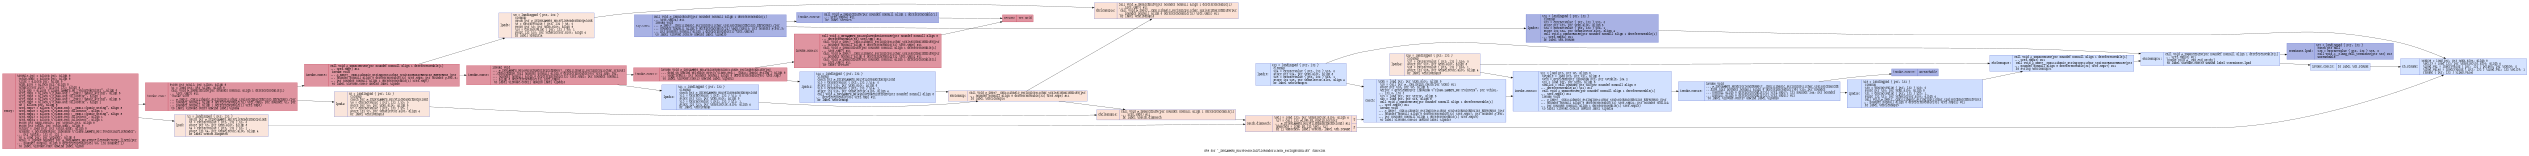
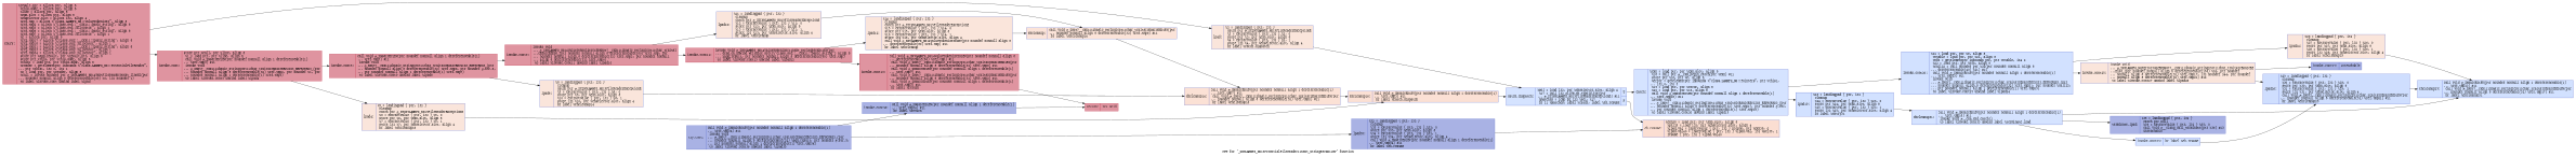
  digraph {
    fontname="Courier Prime"
    label="CFG for '_ZN9LAMMPS_NS19PotentialFileReader11next_stringB5cxx11Ev' function"
    rankdir=LR
    node [color="#3d50c3ff" fillcolor="#b70d2870" fontname="Courier Prime" shape=record style=filled]
    edge [fontname="Courier Prime"]
    n1 [color="#b70d28ff" label="{entry:\l|  %result.ptr = alloca ptr, align 8\l  %this.addr = alloca ptr, align 8\l  %line = alloca ptr, align 8\l  %exn.slot = alloca ptr, align 8\l  %ehselector.slot = alloca i32, align 4\l  %ref.tmp = alloca %\"class.LAMMPS_NS::ValueTokenizer\", align 8\l  %ref.tmp2 = alloca %\"class.std::__cxx11::basic_string\", align 8\l  %ref.tmp3 = alloca %\"class.std::allocator\", align 1\l  %ref.tmp6 = alloca %\"class.std::__cxx11::basic_string\", align 8\l  %ref.tmp7 = alloca %\"class.std::allocator\", align 1\l  %e = alloca ptr, align 8\l  %ref.tmp17 = alloca %\"class.std::__cxx11::basic_string\", align 8\l  %ref.tmp18 = alloca %\"class.std::allocator\", align 1\l  %ref.tmp21 = alloca %\"class.std::__cxx11::basic_string\", align 8\l  %ref.tmp23 = alloca %\"class.std::allocator\", align 1\l  %ref.tmp34 = alloca %\"class.std::allocator\", align 1\l  store ptr %agg.result, ptr %result.ptr, align 8\l  store ptr %this, ptr %this.addr, align 8\l  %this1 = load ptr, ptr %this.addr, align 8\l  %reader = getelementptr inbounds %\"class.LAMMPS_NS::PotentialFileReader\",\l... ptr %this1, i32 0, i32 1\l  %0 = load ptr, ptr %reader, align 8\l  %call = invoke noundef ptr @_ZN9LAMMPS_NS14TextFileReader9next_lineEi(ptr\l... noundef nonnull align 8 dereferenceable(65) %0, i32 noundef 1)\l          to label %invoke.cont unwind label %lpad\l}"]
    n2 [color="#b70d28ff" label="{invoke.cont:\l|  store ptr %call, ptr %line, align 8\l  %1 = load ptr, ptr %line, align 8\l  call void @_ZNSaIcEC1Ev(ptr noundef nonnull align 1 dereferenceable(1)\l... %ref.tmp3) #11\l  invoke void\l... @_ZNSt7__cxx1112basic_stringIcSt11char_traitsIcESaIcEEC2IS3_EEPKcRKS3_(ptr\l... noundef nonnull align 8 dereferenceable(32) %ref.tmp2, ptr noundef %1, ptr\l... noundef nonnull align 1 dereferenceable(1) %ref.tmp3)\l          to label %invoke.cont5 unwind label %lpad4\l}"]
    n3 [fillcolor="#f4c5ad70" label="{lpad:\l|  %2 = landingpad \{ ptr, i32 \}\l          catch ptr @_ZTIN9LAMMPS_NS19FileReaderExceptionE\l  %3 = extractvalue \{ ptr, i32 \} %2, 0\l  store ptr %3, ptr %exn.slot, align 8\l  %4 = extractvalue \{ ptr, i32 \} %2, 1\l  store i32 %4, ptr %ehselector.slot, align 4\l  br label %catch.dispatch\l}"]
    n4 [color="#b70d28ff" label="{invoke.cont5:\l|  call void @_ZNSaIcEC1Ev(ptr noundef nonnull align 1 dereferenceable(1)\l... %ref.tmp7) #11\l  invoke void\l... @_ZNSt7__cxx1112basic_stringIcSt11char_traitsIcESaIcEEC2IS3_EEPKcRKS3_(ptr\l... noundef nonnull align 8 dereferenceable(32) %ref.tmp6, ptr noundef @.str.6,\l... ptr noundef nonnull align 1 dereferenceable(1) %ref.tmp7)\l          to label %invoke.cont9 unwind label %lpad8\l}"]
    n5 [fillcolor="#f4c5ad70" label="{lpad4:\l|  %5 = landingpad \{ ptr, i32 \}\l          cleanup\l          catch ptr @_ZTIN9LAMMPS_NS19FileReaderExceptionE\l  %6 = extractvalue \{ ptr, i32 \} %5, 0\l  store ptr %6, ptr %exn.slot, align 8\l  %7 = extractvalue \{ ptr, i32 \} %5, 1\l  store i32 %7, ptr %ehselector.slot, align 4\l  br label %ehcleanup16\l}"]
-   n6 [fillcolor="#f7b59970" label="{catch.dispatch:\l|  %sel = load i32, ptr %ehselector.slot, align 4\l  %17 = call i32 @llvm.eh.typeid.for(ptr\l... @_ZTIN9LAMMPS_NS19FileReaderExceptionE) #11\l  %matches = icmp eq i32 %sel, %17\l  br i1 %matches, label %catch, label %eh.resume\l|{<s0>T|<s1>F}}"]
+   n6 [fillcolor="#a1c0ff70" label="{catch.dispatch:\l|  %sel = load i32, ptr %ehselector.slot, align 4\l  %17 = call i32 @llvm.eh.typeid.for(ptr\l... @_ZTIN9LAMMPS_NS19FileReaderExceptionE) #11\l  %matches = icmp eq i32 %sel, %17\l  br i1 %matches, label %catch, label %eh.resume\l|{<s0>T|<s1>F}}"]
    n7 [color="#b70d28ff" label="{invoke.cont9:\l|  invoke void\l... @_ZN9LAMMPS_NS14ValueTokenizerC1ERKNSt7__cxx1112basic_stringIcSt11char_traitsI\l...cESaIcEEES8_(ptr noundef nonnull align 8 dereferenceable(80) %ref.tmp, ptr\l... noundef nonnull align 8 dereferenceable(32) %ref.tmp2, ptr noundef nonnull\l... align 8 dereferenceable(32) %ref.tmp6)\l          to label %invoke.cont11 unwind label %lpad10\l}"]
-   n8 [fillcolor="#f4c5ad70" label="{lpad8:\l|  %8 = landingpad \{ ptr, i32 \}\l          cleanup\l          catch ptr @_ZTIN9LAMMPS_NS19FileReaderExceptionE\l  %9 = extractvalue \{ ptr, i32 \} %8, 0\l  store ptr %9, ptr %exn.slot, align 8\l  %10 = extractvalue \{ ptr, i32 \} %8, 1\l  store i32 %10, ptr %ehselector.slot, align 4\l  br label %begin14\l}"]
+   n8 [fillcolor="#f4c5ad70" label="{lpad8:\l|  %8 = landingpad \{ ptr, i32 \}\l          cleanup\l          catch ptr @_ZTIN9LAMMPS_NS19FileReaderExceptionE\l  %9 = extractvalue \{ ptr, i32 \} %8, 0\l  store ptr %9, ptr %exn.slot, align 8\l  %10 = extractvalue \{ ptr, i32 \} %8, 1\l  store i32 %10, ptr %ehselector.slot, align 4\l  br label %ehcleanup14\l}"]
    n9 [fillcolor="#f7b99e70" label="{ehcleanup16:\l|  call void @_ZNSaIcED1Ev(ptr noundef nonnull align 1 dereferenceable(1)\l... %ref.tmp3) #11\l  br label %catch.dispatch\l}"]
    n10 [fillcolor="#a1c0ff70" label="{catch:\l|  %exn = load ptr, ptr %exn.slot, align 8\l  %18 = call ptr @__cxa_begin_catch(ptr %exn) #11\l  store ptr %18, ptr %e, align 8\l  %error = getelementptr inbounds %\"class.LAMMPS_NS::Pointers\", ptr %this1,\l... i32 0, i32 3\l  %19 = load ptr, ptr %error, align 8\l  %20 = load ptr, ptr %19, align 8\l  call void @_ZNSaIcEC1Ev(ptr noundef nonnull align 1 dereferenceable(1)\l... %ref.tmp18) #11\l  invoke void\l... @_ZNSt7__cxx1112basic_stringIcSt11char_traitsIcESaIcEEC2IS3_EEPKcRKS3_(ptr\l... noundef nonnull align 8 dereferenceable(32) %ref.tmp17, ptr noundef @.str,\l... ptr noundef nonnull align 1 dereferenceable(1) %ref.tmp18)\l          to label %invoke.cont20 unwind label %lpad19\l}"]
-   n11 [fillcolor="#a1c0ff70" label="{eh.resume:\l|  %exn38 = load ptr, ptr %exn.slot, align 8\l  %sel39 = load i32, ptr %ehselector.slot, align 4\l  %lpad.val = insertvalue \{ ptr, i32 \} poison, ptr %exn38, 0\l  %lpad.val40 = insertvalue \{ ptr, i32 \} %lpad.val, i32 %sel39, 1\l  resume \{ ptr, i32 \} %lpad.val40\l}"]
+   n11 [fillcolor="#f7b59970" label="{eh.resume:\l|  %exn38 = load ptr, ptr %exn.slot, align 8\l  %sel39 = load i32, ptr %ehselector.slot, align 4\l  %lpad.val = insertvalue \{ ptr, i32 \} poison, ptr %exn38, 0\l  %lpad.val40 = insertvalue \{ ptr, i32 \} %lpad.val, i32 %sel39, 1\l  resume \{ ptr, i32 \} %lpad.val40\l}"]
    n12 [color="#b70d28ff" label="{invoke.cont11:\l|  invoke void @_ZN9LAMMPS_NS14ValueTokenizer11next_stringB5cxx11Ev(ptr\l... dead_on_unwind writable sret(%\"class.std::__cxx11::basic_string\") align 8\l... %agg.result, ptr noundef nonnull align 8 dereferenceable(80) %ref.tmp)\l          to label %invoke.cont13 unwind label %lpad12\l}"]
-   n13 [fillcolor="#93b5fe70" label="{lpad10:\l|  %11 = landingpad \{ ptr, i32 \}\l          cleanup\l          catch ptr @_ZTIN9LAMMPS_NS19FileReaderExceptionE\l  %12 = extractvalue \{ ptr, i32 \} %11, 0\l  store ptr %12, ptr %exn.slot, align 8\l  %13 = extractvalue \{ ptr, i32 \} %11, 1\l  store i32 %13, ptr %ehselector.slot, align 4\l  br label %ehcleanup\l}"]
+   n13 [fillcolor="#f4c5ad70" label="{lpad10:\l|  %11 = landingpad \{ ptr, i32 \}\l          cleanup\l          catch ptr @_ZTIN9LAMMPS_NS19FileReaderExceptionE\l  %12 = extractvalue \{ ptr, i32 \} %11, 0\l  store ptr %12, ptr %exn.slot, align 8\l  %13 = extractvalue \{ ptr, i32 \} %11, 1\l  store i32 %13, ptr %ehselector.slot, align 4\l  br label %ehcleanup\l}"]
    n14 [fillcolor="#f7bca170" label="{ehcleanup14:\l|  call void @_ZNSaIcED1Ev(ptr noundef nonnull align 1 dereferenceable(1)\l... %ref.tmp7) #11\l  call void @_ZNSt7__cxx1112basic_stringIcSt11char_traitsIcESaIcEED1Ev(ptr\l... noundef nonnull align 8 dereferenceable(32) %ref.tmp2) #11\l  br label %ehcleanup16\l}"]
    n15 [color="#b70d28ff" label="{invoke.cont13:\l|  call void @_ZN9LAMMPS_NS14ValueTokenizerD2Ev(ptr noundef nonnull align 8\l... dereferenceable(80) %ref.tmp) #11\l  call void @_ZNSt7__cxx1112basic_stringIcSt11char_traitsIcESaIcEED1Ev(ptr\l... noundef nonnull align 8 dereferenceable(32) %ref.tmp6) #11\l  call void @_ZNSaIcED1Ev(ptr noundef nonnull align 1 dereferenceable(1)\l... %ref.tmp7) #11\l  call void @_ZNSt7__cxx1112basic_stringIcSt11char_traitsIcESaIcEED1Ev(ptr\l... noundef nonnull align 8 dereferenceable(32) %ref.tmp2) #11\l  call void @_ZNSaIcED1Ev(ptr noundef nonnull align 1 dereferenceable(1)\l... %ref.tmp3) #11\l  br label %return\l}"]
-   n16 [fillcolor="#93b5fe70" label="{lpad12:\l|  %14 = landingpad \{ ptr, i32 \}\l          cleanup\l          catch ptr @_ZTIN9LAMMPS_NS19FileReaderExceptionE\l  %15 = extractvalue \{ ptr, i32 \} %14, 0\l  store ptr %15, ptr %exn.slot, align 8\l  %16 = extractvalue \{ ptr, i32 \} %14, 1\l  store i32 %16, ptr %ehselector.slot, align 4\l  call void @_ZN9LAMMPS_NS14ValueTokenizerD2Ev(ptr noundef nonnull align 8\l... dereferenceable(80) %ref.tmp) #11\l  br label %ehcleanup\l}"]
+   n16 [fillcolor="#f4c5ad70" label="{lpad12:\l|  %14 = landingpad \{ ptr, i32 \}\l          cleanup\l          catch ptr @_ZTIN9LAMMPS_NS19FileReaderExceptionE\l  %15 = extractvalue \{ ptr, i32 \} %14, 0\l  store ptr %15, ptr %exn.slot, align 8\l  %16 = extractvalue \{ ptr, i32 \} %14, 1\l  store i32 %16, ptr %ehselector.slot, align 4\l  call void @_ZN9LAMMPS_NS14ValueTokenizerD2Ev(ptr noundef nonnull align 8\l... dereferenceable(80) %ref.tmp) #11\l  br label %ehcleanup\l}"]
    n17 [fillcolor="#f6bfa670" label="{ehcleanup:\l|  call void @_ZNSt7__cxx1112basic_stringIcSt11char_traitsIcESaIcEED1Ev(ptr\l... noundef nonnull align 8 dereferenceable(32) %ref.tmp6) #11\l  br label %ehcleanup14\l}"]
    n18 [color="#b70d28ff" label="{return:\l|  ret void\l}"]
    n19 [fillcolor="#9abbff70" label="{invoke.cont20:\l|  %21 = load ptr, ptr %e, align 8\l  %vtable = load ptr, ptr %21, align 8\l  %vfn = getelementptr inbounds ptr, ptr %vtable, i64 2\l  %22 = load ptr, ptr %vfn, align 8\l  %call22 = call noundef ptr %22(ptr noundef nonnull align 8\l... dereferenceable(40) %21) #11\l  call void @_ZNSaIcEC1Ev(ptr noundef nonnull align 1 dereferenceable(1)\l... %ref.tmp23) #11\l  invoke void\l... @_ZNSt7__cxx1112basic_stringIcSt11char_traitsIcESaIcEEC2IS3_EEPKcRKS3_(ptr\l... noundef nonnull align 8 dereferenceable(32) %ref.tmp21, ptr noundef %call22,\l... ptr noundef nonnull align 1 dereferenceable(1) %ref.tmp23)\l          to label %invoke.cont25 unwind label %lpad24\l}"]
-   n20 [fillcolor="#9abbff70" label="{lpad19:\l|  %23 = landingpad \{ ptr, i32 \}\l          cleanup\l  %24 = extractvalue \{ ptr, i32 \} %23, 0\l  store ptr %24, ptr %exn.slot, align 8\l  %25 = extractvalue \{ ptr, i32 \} %23, 1\l  store i32 %25, ptr %ehselector.slot, align 4\l  br label %ehcleanup31\l}"]
-   n21 [fillcolor="#93b5fe70" label="{invoke.cont25:\l|  invoke void\l... @_ZN9LAMMPS_NS5Error3oneERKNSt7__cxx1112basic_stringIcSt11char_traitsIcESaIcEE\l...EiS8_(ptr noundef nonnull align 8 dereferenceable(196) %20, ptr noundef\l... nonnull align 8 dereferenceable(32) %ref.tmp17, i32 noundef 244, ptr noundef\l... nonnull align 8 dereferenceable(32) %ref.tmp21) #12\l          to label %invoke.cont27 unwind label %lpad26\l}"]
+   n20 [fillcolor="#9abbff70" label="{lpad19:\l|  %23 = landingpad \{ ptr, i32 \}\l          cleanup\l  %24 = extractvalue \{ ptr, i32 \} %23, 0\l  store ptr %24, ptr %exn.slot, align 8\l  %25 = extractvalue \{ ptr, i32 \} %23, 1\l  store i32 %25, ptr %ehselector.slot, align 4\l  br label %entry31\l}"]
+   n21 [fillcolor="#f4c5ad70" label="{invoke.cont25:\l|  invoke void\l... @_ZN9LAMMPS_NS5Error3oneERKNSt7__cxx1112basic_stringIcSt11char_traitsIcESaIcEE\l...EiS8_(ptr noundef nonnull align 8 dereferenceable(196) %20, ptr noundef\l... nonnull align 8 dereferenceable(32) %ref.tmp17, i32 noundef 244, ptr noundef\l... nonnull align 8 dereferenceable(32) %ref.tmp21) #12\l          to label %invoke.cont27 unwind label %lpad26\l}"]
    n22 [fillcolor="#f4c5ad70" label="{lpad24:\l|  %26 = landingpad \{ ptr, i32 \}\l          cleanup\l  %27 = extractvalue \{ ptr, i32 \} %26, 0\l  store ptr %27, ptr %exn.slot, align 8\l  %28 = extractvalue \{ ptr, i32 \} %26, 1\l  store i32 %28, ptr %ehselector.slot, align 4\l  br label %ehcleanup29\l}"]
    n23 [fillcolor="#a1c0ff70" label="{ehcleanup31:\l|  call void @_ZNSaIcED1Ev(ptr noundef nonnull align 1 dereferenceable(1)\l... %ref.tmp18) #11\l  invoke void @__cxa_end_catch()\l          to label %invoke.cont33 unwind label %terminate.lpad\l}"]
    n24 [fillcolor="#3d50c370" label="{invoke.cont27:\l|  unreachable\l}"]
    n25 [fillcolor="#93b5fe70" label="{lpad26:\l|  %29 = landingpad \{ ptr, i32 \}\l          cleanup\l  %30 = extractvalue \{ ptr, i32 \} %29, 0\l  store ptr %30, ptr %exn.slot, align 8\l  %31 = extractvalue \{ ptr, i32 \} %29, 1\l  store i32 %31, ptr %ehselector.slot, align 4\l  call void @_ZNSt7__cxx1112basic_stringIcSt11char_traitsIcESaIcEED1Ev(ptr\l... noundef nonnull align 8 dereferenceable(32) %ref.tmp21) #11\l  br label %ehcleanup29\l}"]
-   n26 [fillcolor="#9abbff70" label="{ehcleanup29:\l|  call void @_ZNSaIcED1Ev(ptr noundef nonnull align 1 dereferenceable(1)\l... %ref.tmp23) #11\l  call void @_ZNSt7__cxx1112basic_stringIcSt11char_traitsIcESaIcEED1Ev(ptr\l... noundef nonnull align 8 dereferenceable(32) %ref.tmp17) #11\l  br string %ehcleanup31\l}"]
+   n26 [fillcolor="#9abbff70" label="{ehcleanup29:\l|  call void @_ZNSaIcED1Ev(ptr noundef nonnull align 1 dereferenceable(1)\l... %ref.tmp23) #11\l  call void @_ZNSt7__cxx1112basic_stringIcSt11char_traitsIcESaIcEED1Ev(ptr\l... noundef nonnull align 8 dereferenceable(32) %ref.tmp17) #11\l  br label %ehcleanup31\l}"]
    n27 [fillcolor="#a1c0ff70" label="{invoke.cont33:\l|  br label %eh.resume\l}"]
    n28 [fillcolor="#3d50c370" label="{terminate.lpad:\l|  %35 = landingpad \{ ptr, i32 \}\l          catch ptr null\l  %36 = extractvalue \{ ptr, i32 \} %35, 0\l  call void @__clang_call_terminate(ptr %36) #13\l  unreachable\l}"]
    n29 [fillcolor="#3d50c370" label="{try.cont:\l|  call void @_ZNSaIcEC1Ev(ptr noundef nonnull align 1 dereferenceable(1)\l... %ref.tmp34) #11\l  invoke void\l... @_ZNSt7__cxx1112basic_stringIcSt11char_traitsIcESaIcEEC2IS3_EEPKcRKS3_(ptr\l... noundef nonnull align 8 dereferenceable(32) %agg.result, ptr noundef @.str.5,\l... ptr noundef nonnull align 1 dereferenceable(1) %ref.tmp34)\l          to label %invoke.cont36 unwind label %lpad35\l}"]
    n30 [fillcolor="#3d50c370" label="{invoke.cont36:\l|  call void @_ZNSaIcED1Ev(ptr noundef nonnull align 1 dereferenceable(1)\l... %ref.tmp34) #11\l  br label %return\l}"]
    n31 [fillcolor="#3d50c370" label="{lpad35:\l|  %32 = landingpad \{ ptr, i32 \}\l          cleanup\l  %33 = extractvalue \{ ptr, i32 \} %32, 0\l  store ptr %33, ptr %exn.slot, align 8\l  %34 = extractvalue \{ ptr, i32 \} %32, 1\l  store i32 %34, ptr %ehselector.slot, align 4\l  call void @_ZNSaIcED1Ev(ptr noundef nonnull align 1 dereferenceable(1)\l... %ref.tmp34) #11\l  br label %eh.resume\l}"]
    n1 -> n2
    n1 -> n3
    n2 -> n4
    n2 -> n5
    n3 -> n6
    n4 -> n7
    n4 -> n8
    n5 -> n9
    n6 -> n10 [tailport=s0]
    n6 -> n11 [tailport=s1]
    n7 -> n12
    n7 -> n13
    n8 -> n14
    n9 -> n6
    n10 -> n19
-   n20 -> n10
+   n10 -> n20
    n12 -> n15
    n12 -> n16
    n13 -> n17
-   n17 -> n9
+   n14 -> n9
    n15 -> n18
    n16 -> n17
    n17 -> n14
    n19 -> n21
-   n22 -> n19
+   n19 -> n22
    n20 -> n23
    n21 -> n24
    n21 -> n25
    n22 -> n26
    n23 -> n27
    n23 -> n28
    n25 -> n26
-   n26 -> n23
-   n27 -> n11
+   n23 -> n26
+   n27 -> n25
    n29 -> n30
    n29 -> n31
    n30 -> n18
    n31 -> n11
  }
